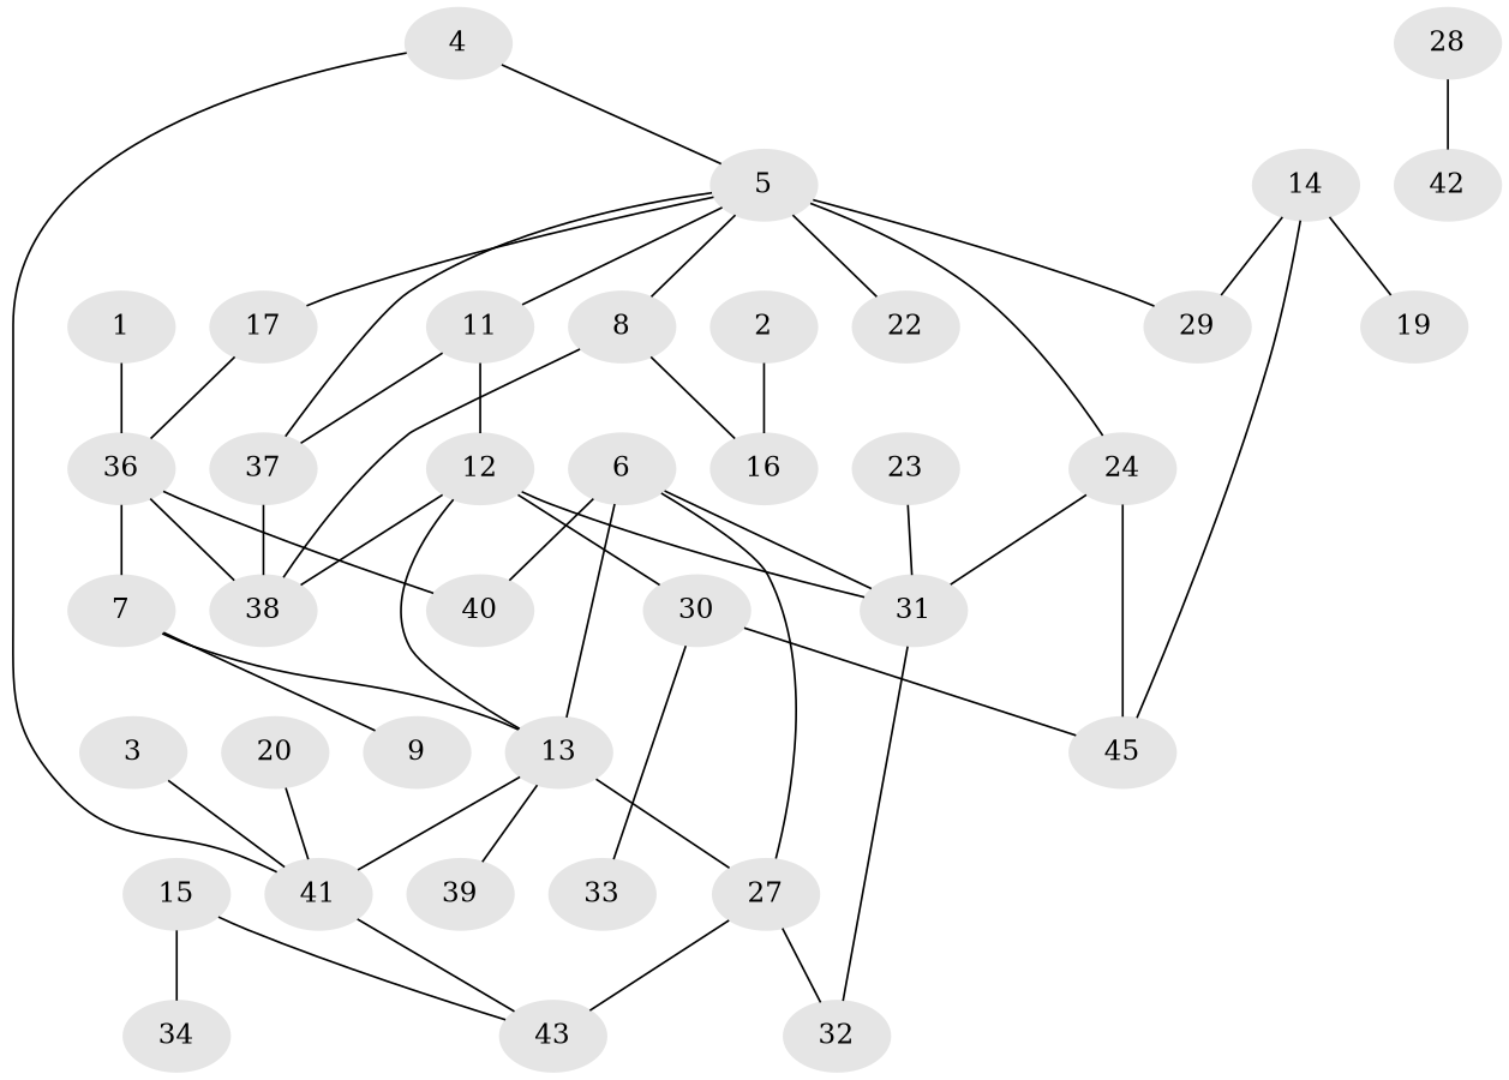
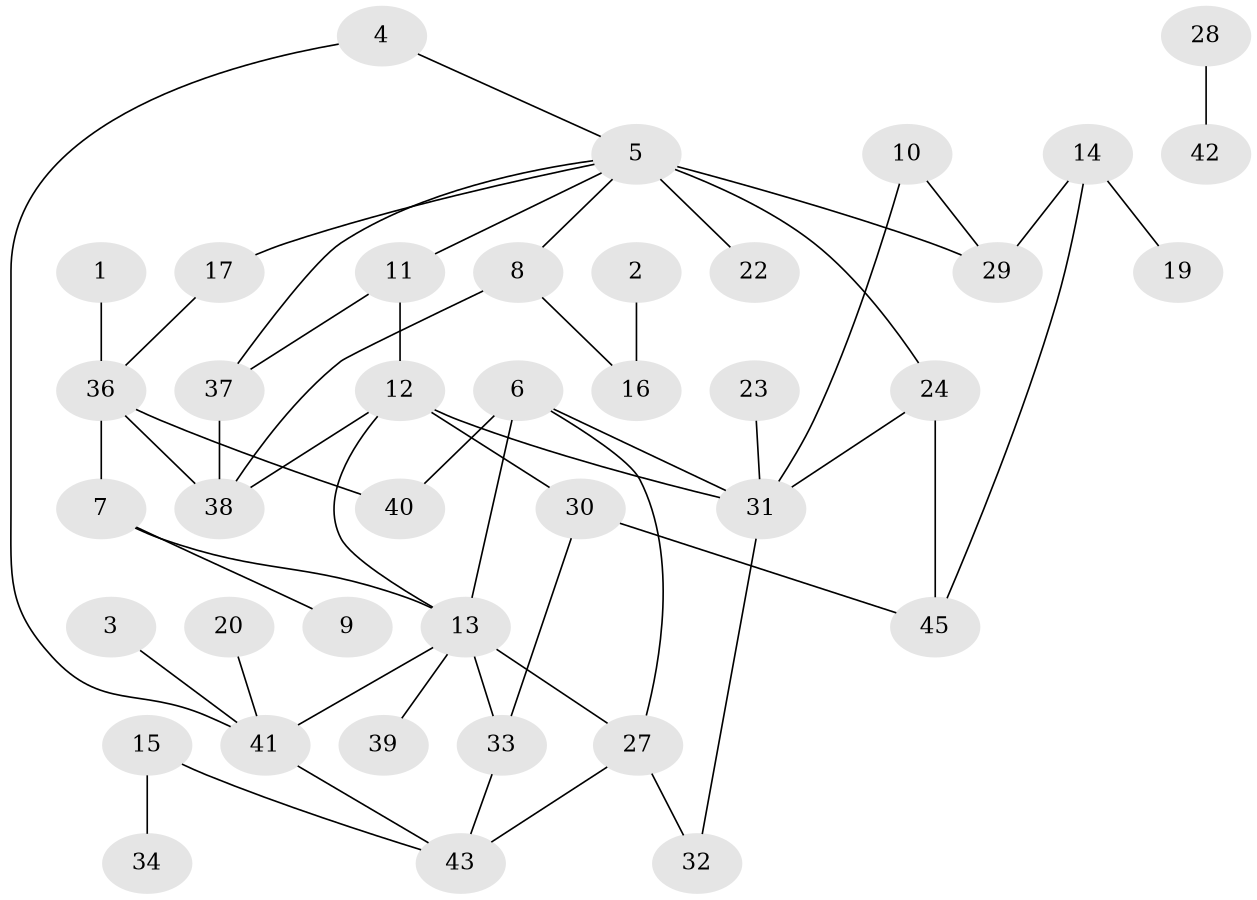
  graph {
    node [color=gray90 style=filled]
    edge [weight=1.0]
    1
    36
    7
    40
    38
    2
    16
    3
    41
    43
    4
    5
    8
    11
    17
    22
    24
    29
    37
    13
    9
    12
    31
    45
    6
    27
    33
    39
    32
+   10
    30
    14
    19
    15
    34
    20
    23
    28
    42
    1 -- 36
    36 -- 7
    36 -- 40
    36 -- 38
    7 -- 13
    7 -- 9
    2 -- 16
    3 -- 41
    41 -- 43
    4 -- 41
    4 -- 5
    5 -- 8
    5 -- 11
    5 -- 17
    5 -- 22
    5 -- 24 [weight=2.0]
    5 -- 29 [weight=2.0]
    5 -- 37
    8 -- 38
    8 -- 16
    11 -- 37
    11 -- 12 [weight=2.0]
    17 -- 36
    24 -- 31
    24 -- 45
    37 -- 38
    13 -- 41
    13 -- 27
+   13 -- 33
    13 -- 39
    12 -- 38
    12 -- 13
    12 -- 31
    12 -- 30
    31 -- 32
    6 -- 40
    6 -- 13
    6 -- 31
    6 -- 27
    27 -- 43
    27 -- 32
+   33 -- 43
+   10 -- 29
+   10 -- 31
    30 -- 45
    30 -- 33
    14 -- 29
    14 -- 45
    14 -- 19
    15 -- 43
    15 -- 34
    20 -- 41
    23 -- 31
    28 -- 42
  }
